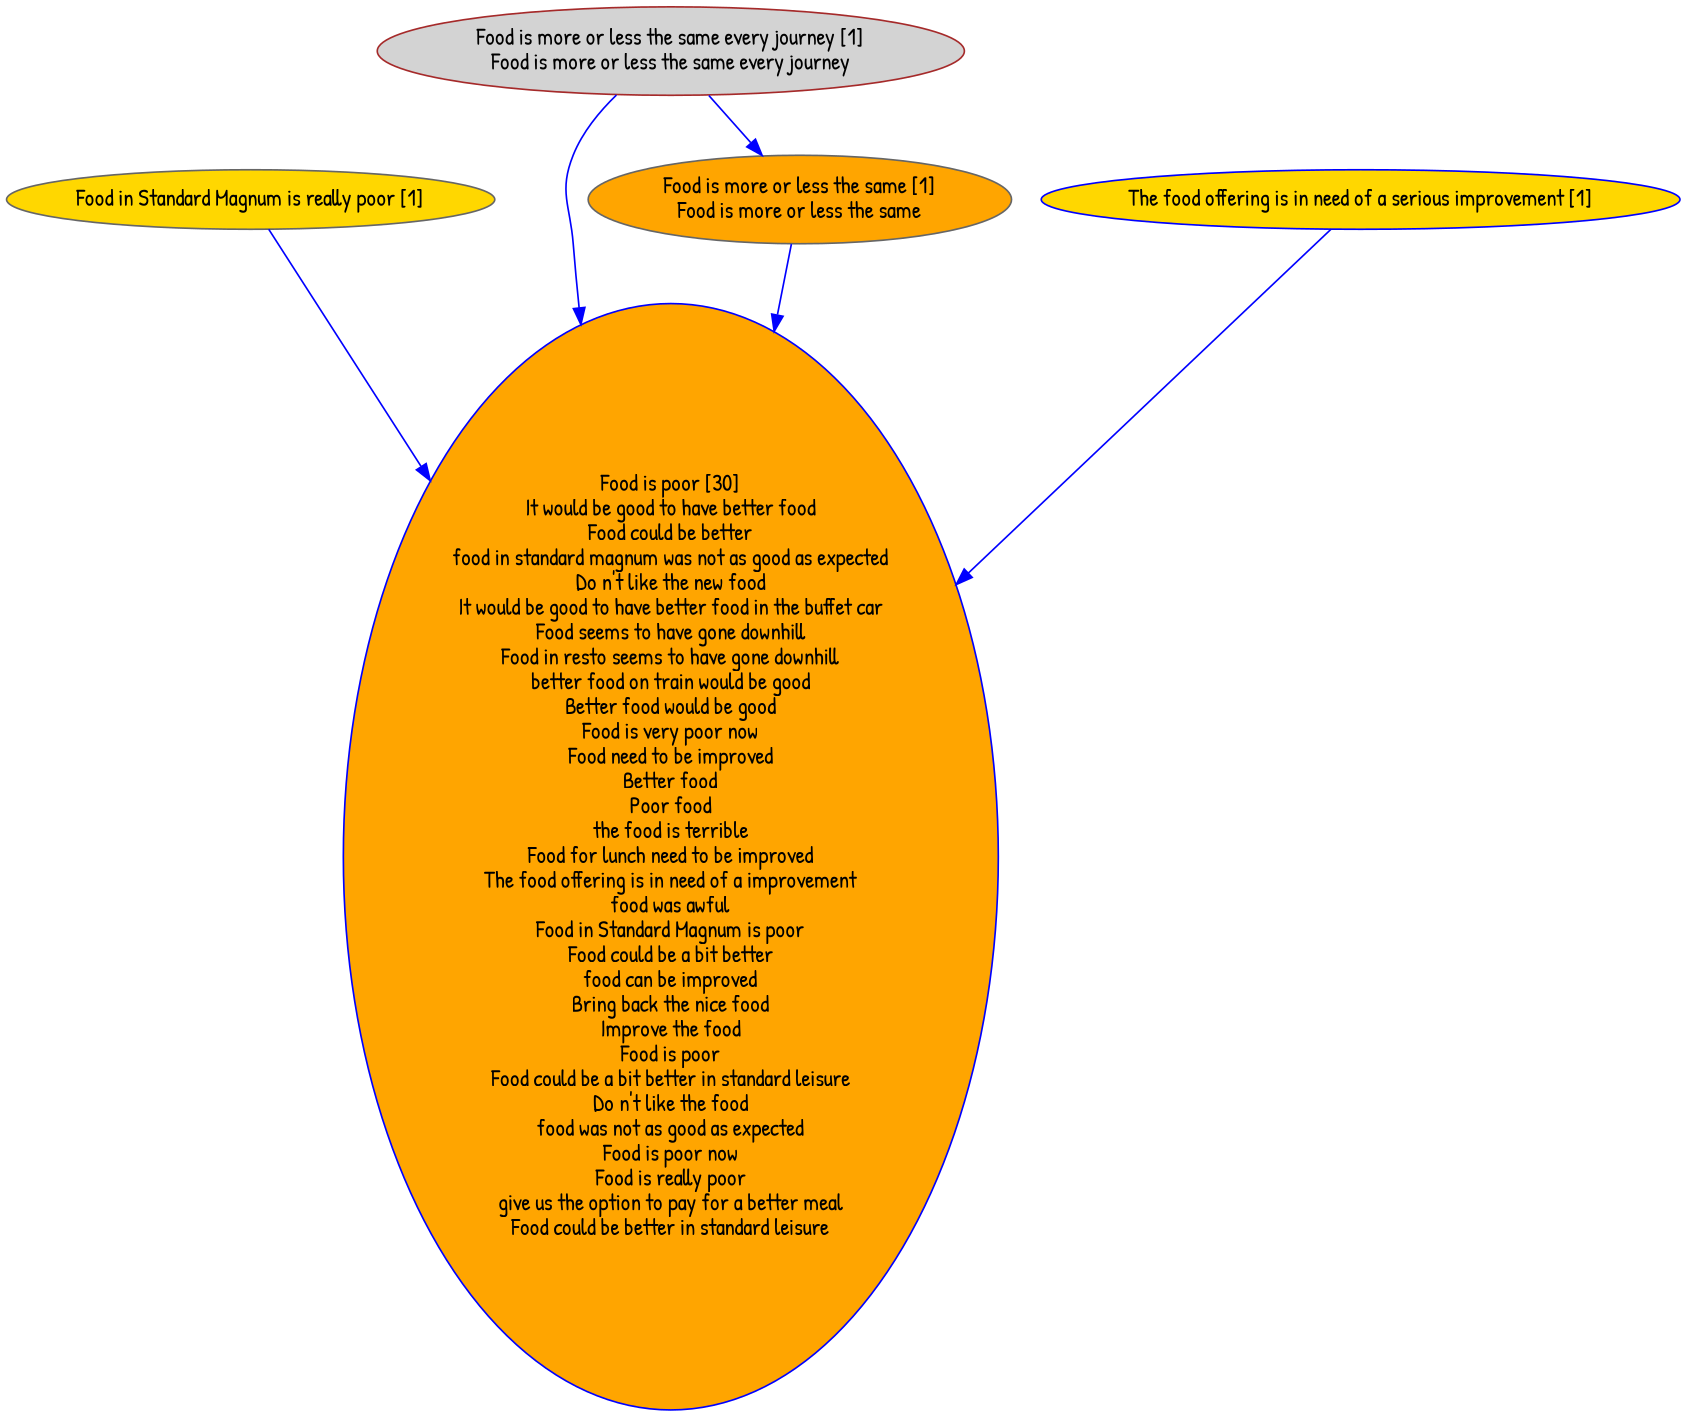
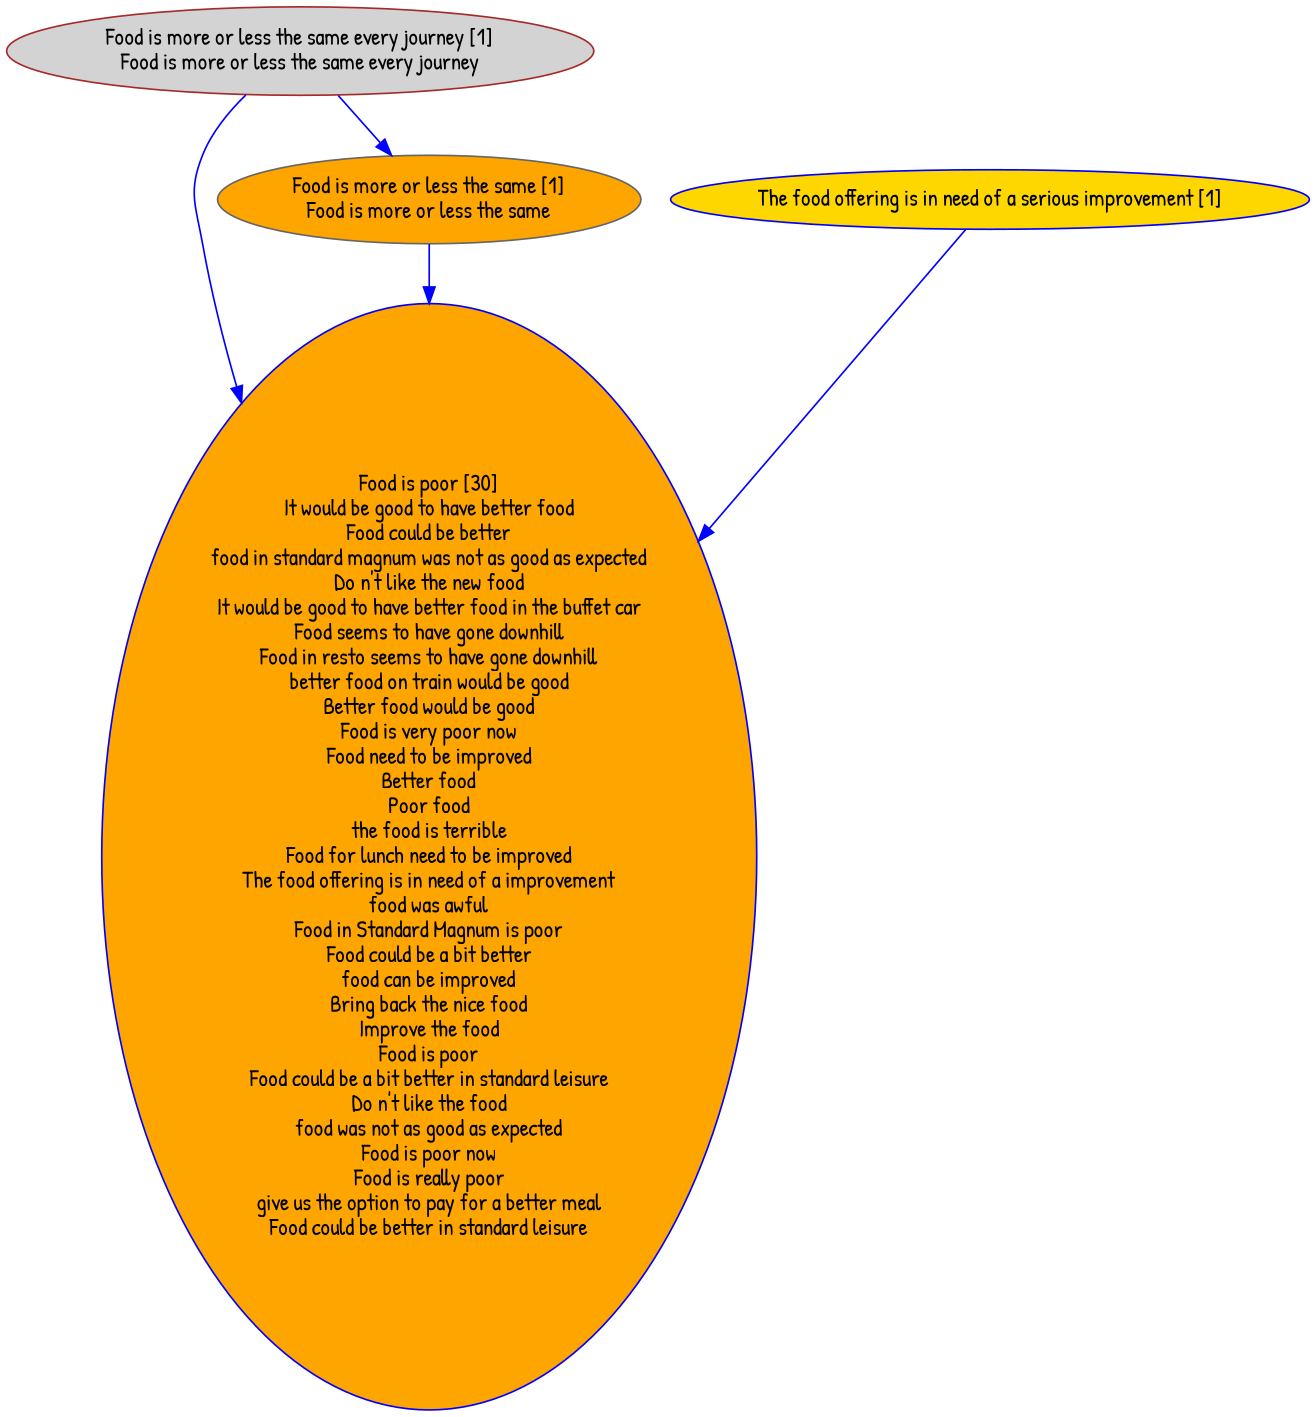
  digraph {
    fontname="Patrick Hand"
    node [style=filled fillcolor=gold color=gray40 fontname="Patrick Hand"]
    edge [color=blue fontname="Patrick Hand"]
-   "Food in Standard Magnum is really poor [1]"
    "Food is poor [30]\nIt would be good to have better food\nFood could be better\nfood in standard magnum was not as good as expected\nDo n't like the new food\nIt would be good to have better food in the buffet car\nFood seems to have gone downhill\nFood in resto seems to have gone downhill\nbetter food on train would be good\nBetter food would be good\nFood is very poor now\nFood need to be improved\nBetter food\nPoor food\nthe food is terrible\nFood for lunch need to be improved\nThe food offering is in need of a improvement\nfood was awful\nFood in Standard Magnum is poor\nFood could be a bit better\nfood can be improved\nBring back the nice food\nImprove the food\nFood is poor\nFood could be a bit better in standard leisure\nDo n't like the food\nfood was not as good as expected\nFood is poor now\nFood is really poor\ngive us the option to pay for a better meal\nFood could be better in standard leisure" [fillcolor=orange color=blue]
    "Food is more or less the same every journey [1]\nFood is more or less the same every journey" [fillcolor=lightgrey color=brown]
    "Food is more or less the same [1]\nFood is more or less the same" [fillcolor=orange]
    "The food offering is in need of a serious improvement [1]" [color=blue]
-   "Food in Standard Magnum is really poor [1]" -> "Food is poor [30]\nIt would be good to have better food\nFood could be better\nfood in standard magnum was not as good as expected\nDo n't like the new food\nIt would be good to have better food in the buffet car\nFood seems to have gone downhill\nFood in resto seems to have gone downhill\nbetter food on train would be good\nBetter food would be good\nFood is very poor now\nFood need to be improved\nBetter food\nPoor food\nthe food is terrible\nFood for lunch need to be improved\nThe food offering is in need of a improvement\nfood was awful\nFood in Standard Magnum is poor\nFood could be a bit better\nfood can be improved\nBring back the nice food\nImprove the food\nFood is poor\nFood could be a bit better in standard leisure\nDo n't like the food\nfood was not as good as expected\nFood is poor now\nFood is really poor\ngive us the option to pay for a better meal\nFood could be better in standard leisure"
    "Food is more or less the same every journey [1]\nFood is more or less the same every journey" -> "Food is poor [30]\nIt would be good to have better food\nFood could be better\nfood in standard magnum was not as good as expected\nDo n't like the new food\nIt would be good to have better food in the buffet car\nFood seems to have gone downhill\nFood in resto seems to have gone downhill\nbetter food on train would be good\nBetter food would be good\nFood is very poor now\nFood need to be improved\nBetter food\nPoor food\nthe food is terrible\nFood for lunch need to be improved\nThe food offering is in need of a improvement\nfood was awful\nFood in Standard Magnum is poor\nFood could be a bit better\nfood can be improved\nBring back the nice food\nImprove the food\nFood is poor\nFood could be a bit better in standard leisure\nDo n't like the food\nfood was not as good as expected\nFood is poor now\nFood is really poor\ngive us the option to pay for a better meal\nFood could be better in standard leisure"
    "Food is more or less the same every journey [1]\nFood is more or less the same every journey" -> "Food is more or less the same [1]\nFood is more or less the same"
    "Food is more or less the same [1]\nFood is more or less the same" -> "Food is poor [30]\nIt would be good to have better food\nFood could be better\nfood in standard magnum was not as good as expected\nDo n't like the new food\nIt would be good to have better food in the buffet car\nFood seems to have gone downhill\nFood in resto seems to have gone downhill\nbetter food on train would be good\nBetter food would be good\nFood is very poor now\nFood need to be improved\nBetter food\nPoor food\nthe food is terrible\nFood for lunch need to be improved\nThe food offering is in need of a improvement\nfood was awful\nFood in Standard Magnum is poor\nFood could be a bit better\nfood can be improved\nBring back the nice food\nImprove the food\nFood is poor\nFood could be a bit better in standard leisure\nDo n't like the food\nfood was not as good as expected\nFood is poor now\nFood is really poor\ngive us the option to pay for a better meal\nFood could be better in standard leisure"
    "The food offering is in need of a serious improvement [1]" -> "Food is poor [30]\nIt would be good to have better food\nFood could be better\nfood in standard magnum was not as good as expected\nDo n't like the new food\nIt would be good to have better food in the buffet car\nFood seems to have gone downhill\nFood in resto seems to have gone downhill\nbetter food on train would be good\nBetter food would be good\nFood is very poor now\nFood need to be improved\nBetter food\nPoor food\nthe food is terrible\nFood for lunch need to be improved\nThe food offering is in need of a improvement\nfood was awful\nFood in Standard Magnum is poor\nFood could be a bit better\nfood can be improved\nBring back the nice food\nImprove the food\nFood is poor\nFood could be a bit better in standard leisure\nDo n't like the food\nfood was not as good as expected\nFood is poor now\nFood is really poor\ngive us the option to pay for a better meal\nFood could be better in standard leisure"
  }
